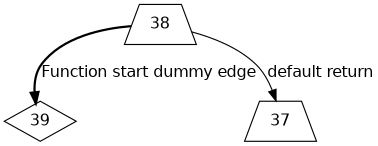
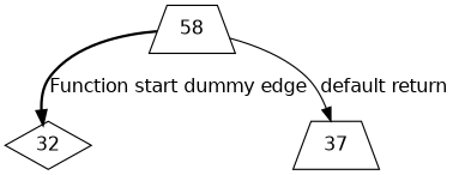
  digraph {
    fontname="DejaVu Sans"
    node [fontname="DejaVu Sans" shape=trapezium]
    edge [fontname="DejaVu Sans"]
-   39 [shape=diamond]
-   38
+   39 [shape=diamond label=32]
+   38 [label=58]
    37
    38 -> 39 [label="Function start dummy edge" style=bold]
    38 -> 37 [label="default return" style=solid]
  }
